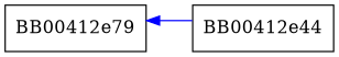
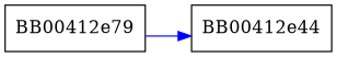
  digraph {
    splines=ortho
    rankdir=LR
    node [shape=box]
    BB00412e79
    BB00412e44
-   BB00412e44 -> BB00412e79 [color=blue]
+   BB00412e79 -> BB00412e44 [color=blue]
  }
